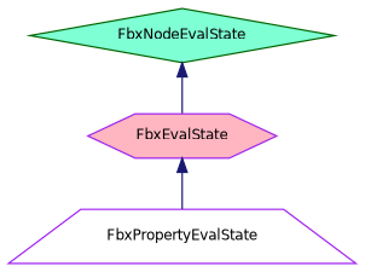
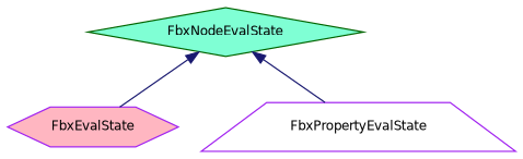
  digraph {
    node [color=purple fontname=Helvetica fontsize=10 style=filled]
    edge [color=midnightblue dir=back fontname=Helvetica fontsize=10 labelfontname=Helvetica labelfontsize=10 style=solid]
    n1 [fillcolor=lightpink fontcolor=black height=0.2 label=FbxEvalState shape=hexagon width=0.4]
    n2 [fillcolor=white height=0.2 label=FbxPropertyEvalState shape=trapezium width=0.4]
    n3 [color=darkgreen fillcolor=aquamarine height=0.2 label=FbxNodeEvalState shape=diamond width=0.4]
-   n1 -> n2
+   n3 -> n2
    n3 -> n1
  }
